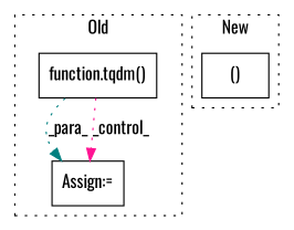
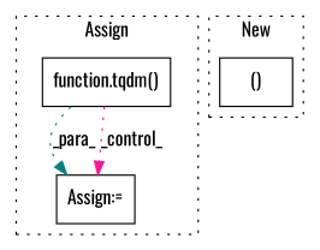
  digraph {
    fontname=Oswald
    node [shape=box fontname=Oswald]
    edge [style=dotted fontname=Oswald]
    n1 [a=75 l="5,1" label="function.tqdm()" s="985,1006"]
    n2 [a=68 l=6 label="Assign:=" s=1054]
    n3 [a=54 l=8 label="()" s=310]
    subgraph cluster_1 {
-     label=Old
+     label=Assign
      style=dotted
      n1
      n2
    }
    subgraph cluster_2 {
      label=New
      style=dotted
      n3
    }
    n1 -> n2 [label=_para_ color=teal]
    n1 -> n2 [label=_control_ color=deeppink]
  }
